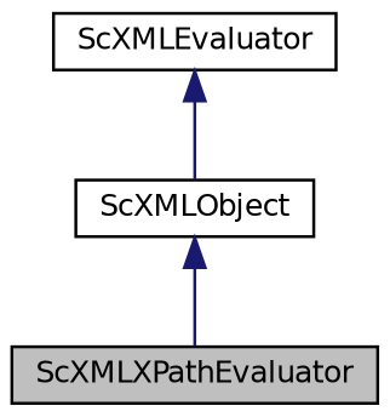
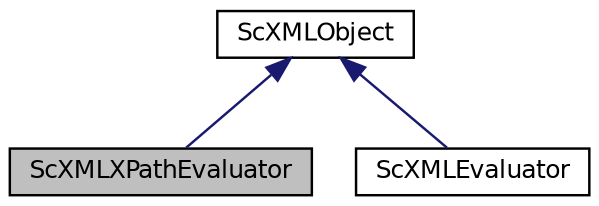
  digraph {
    node [color=black fillcolor=white fontname=Helvetica fontsize=10 shape=record style=filled]
    edge [color=midnightblue dir=back fontname=Helvetica fontsize=10 labelfontname=Helvetica labelfontsize=10 style=solid]
    n1 [fillcolor=grey75 fontcolor=black height=0.2 label=ScXMLXPathEvaluator width=0.4]
    n2 [height=0.2 label=ScXMLEvaluator width=0.4]
    n3 [height=0.2 label=ScXMLObject width=0.4]
    n3 -> n1
-   n2 -> n3
+   n3 -> n2
  }
